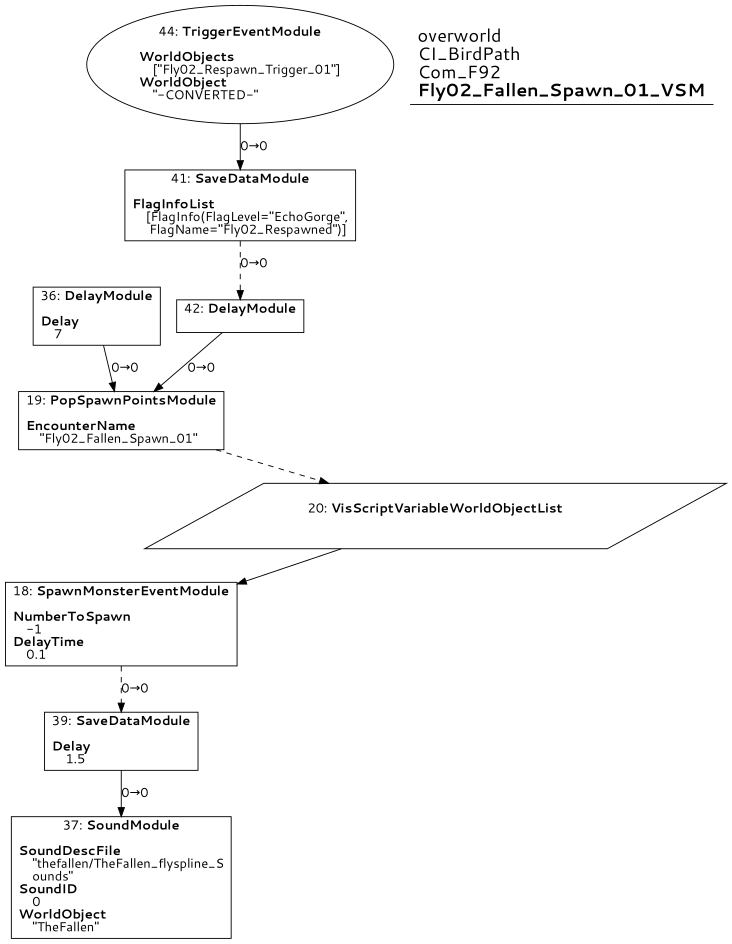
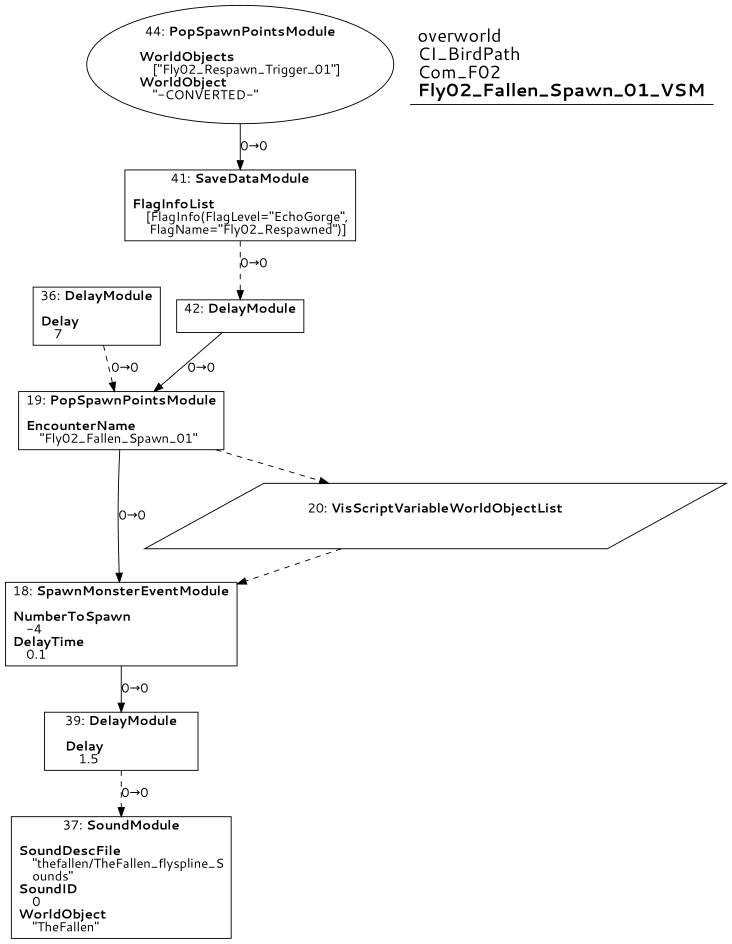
  digraph {
    fontname="Segoe UI"
    splines=spline
    node [fontname="Segoe UI" shape=box]
    edge [fontname="Segoe UI"]
-   n1 [label=<18: <b>SpawnMonsterEventModule</b><br/><br/><b>NumberToSpawn</b><br align="left"/>    -1<br align="left"/><b>DelayTime</b><br align="left"/>    0.1<br align="left"/>>]
-   n2 [label=<39: <b>SaveDataModule</b><br/><br/><b>Delay</b><br align="left"/>    1.5<br align="left"/>>]
+   n1 [label=<18: <b>SpawnMonsterEventModule</b><br/><br/><b>NumberToSpawn</b><br align="left"/>    -4<br align="left"/><b>DelayTime</b><br align="left"/>    0.1<br align="left"/>>]
+   n2 [label=<39: <b>DelayModule</b><br/><br/><b>Delay</b><br align="left"/>    1.5<br align="left"/>>]
    n3 [label=<37: <b>SoundModule</b><br/><br/><b>SoundDescFile</b><br align="left"/>    &quot;thefallen/TheFallen_flyspline_S<br align="left"/>    ounds&quot;<br align="left"/><b>SoundID</b><br align="left"/>    0<br align="left"/><b>WorldObject</b><br align="left"/>    &quot;TheFallen&quot;<br align="left"/>>]
    n4 [label=<20: <b>VisScriptVariableWorldObjectList</b><br/><br/>> shape=parallelogram]
    n5 [label=<19: <b>PopSpawnPointsModule</b><br/><br/><b>EncounterName</b><br align="left"/>    &quot;Fly02_Fallen_Spawn_01&quot;<br align="left"/>>]
    n6 [label=<36: <b>DelayModule</b><br/><br/><b>Delay</b><br align="left"/>    7<br align="left"/>>]
    n7 [label=<41: <b>SaveDataModule</b><br/><br/><b>FlagInfoList</b><br align="left"/>    [FlagInfo(FlagLevel=&quot;EchoGorge&quot;,<br align="left"/>     FlagName=&quot;Fly02_Respawned&quot;)]<br align="left"/>>]
    n8 [label=<42: <b>DelayModule</b><br/><br/>>]
-   n9 [label=<44: <b>TriggerEventModule</b><br/><br/><b>WorldObjects</b><br align="left"/>    [&quot;Fly02_Respawn_Trigger_01&quot;]<br align="left"/><b>WorldObject</b><br align="left"/>    &quot;-CONVERTED-&quot;<br align="left"/>> shape=oval]
-   n10 [label=<<font point-size="20">overworld<br align="left"/>CI_BirdPath<br align="left"/>Com_F92<br align="left"/><b>Fly02_Fallen_Spawn_01_VSM</b><br align="left"/></font>> shape=underline]
-   n1 -> n2 [label="0→0" style=dashed]
-   n2 -> n3 [label="0→0"]
-   n4 -> n1 [style=solid]
+   n9 [label=<44: <b>PopSpawnPointsModule</b><br/><br/><b>WorldObjects</b><br align="left"/>    [&quot;Fly02_Respawn_Trigger_01&quot;]<br align="left"/><b>WorldObject</b><br align="left"/>    &quot;-CONVERTED-&quot;<br align="left"/>> shape=oval]
+   n10 [label=<<font point-size="20">overworld<br align="left"/>CI_BirdPath<br align="left"/>Com_F02<br align="left"/><b>Fly02_Fallen_Spawn_01_VSM</b><br align="left"/></font>> shape=underline]
+   n1 -> n2 [label="0→0"]
+   n2 -> n3 [label="0→0" style=dashed]
+   n4 -> n1 [style=dashed]
+   n5 -> n1 [label="0→0"]
    n5 -> n4 [style=dashed]
-   n6 -> n5 [label="0→0"]
+   n6 -> n5 [label="0→0" style=dashed]
    n7 -> n8 [label="0→0" style=dashed]
    n8 -> n5 [label="0→0"]
    n9 -> n7 [label="0→0"]
  }
